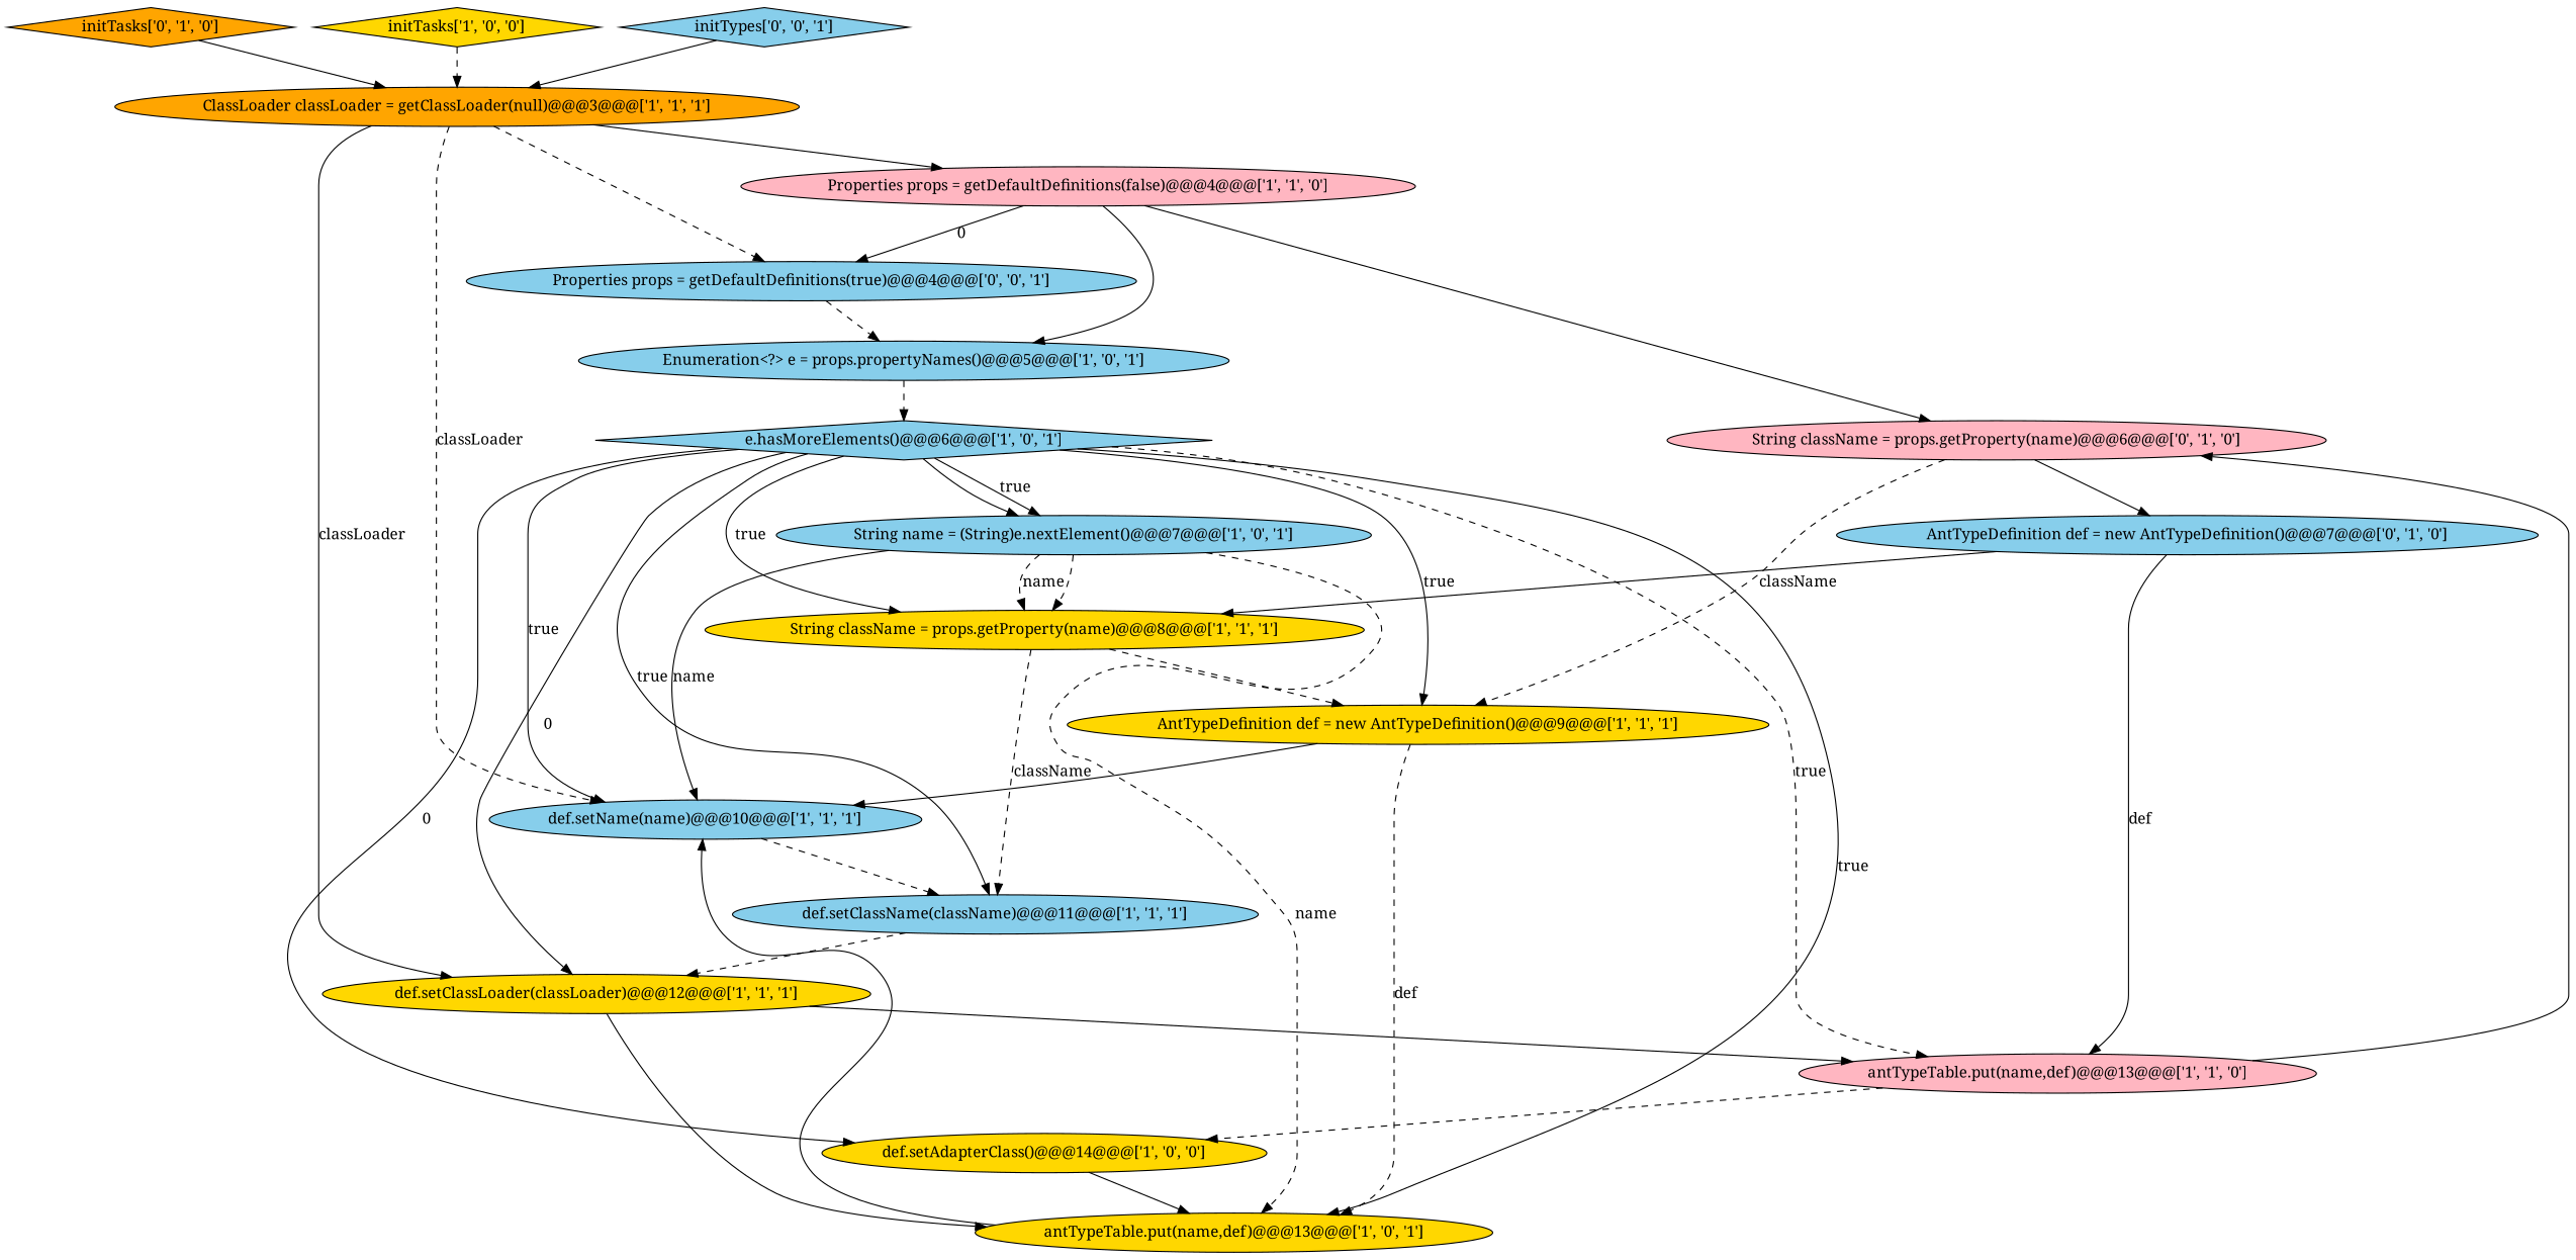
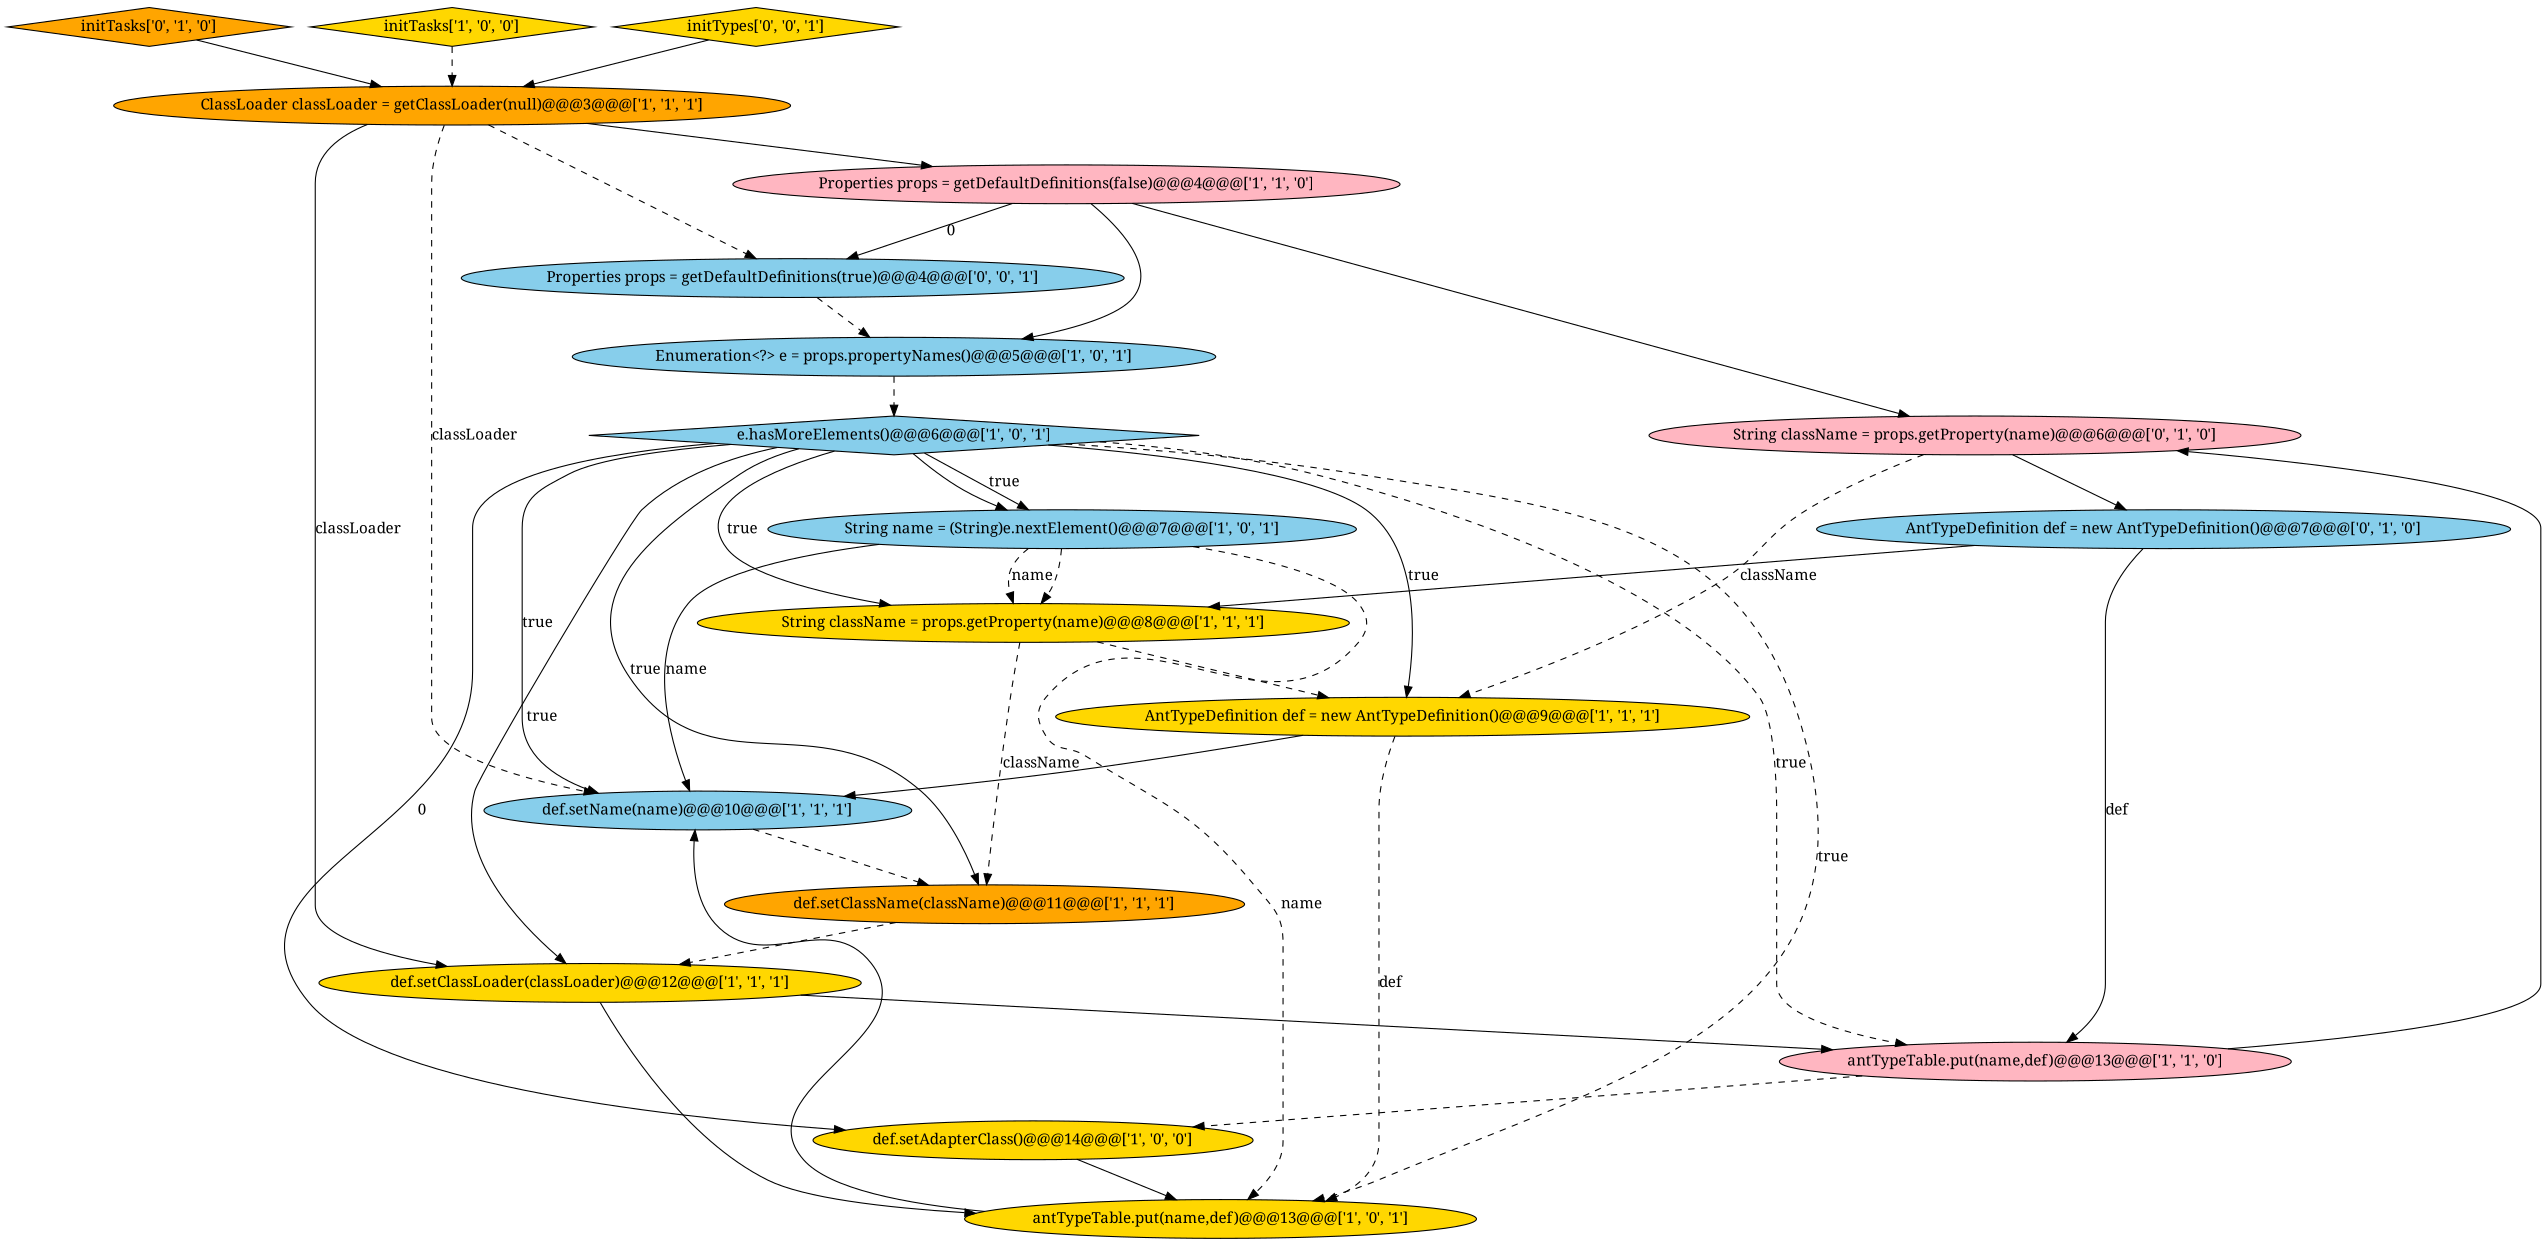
  digraph {
    fontname="Noto Serif"
    node [fillcolor=gold fontname="Noto Serif" shape=ellipse style=filled]
    edge [fontname="Noto Serif" style=solid]
    n1 [fillcolor=lightpink label="String className = props.getProperty(name)@@@6@@@['0', '1', '0']"]
    n2 [label="AntTypeDefinition def = new AntTypeDefinition()@@@9@@@['1', '1', '1']"]
    n3 [fillcolor=skyblue label="AntTypeDefinition def = new AntTypeDefinition()@@@7@@@['0', '1', '0']"]
    n4 [fillcolor=skyblue label="def.setName(name)@@@10@@@['1', '1', '1']"]
    n5 [label="antTypeTable.put(name,def)@@@13@@@['1', '0', '1']"]
    n6 [fillcolor=lightpink label="antTypeTable.put(name,def)@@@13@@@['1', '1', '0']"]
    n7 [label="String className = props.getProperty(name)@@@8@@@['1', '1', '1']"]
    n8 [label="def.setAdapterClass()@@@14@@@['1', '0', '0']"]
    n9 [fillcolor=skyblue label="Properties props = getDefaultDefinitions(true)@@@4@@@['0', '0', '1']"]
    n10 [fillcolor=skyblue label="Enumeration<?> e = props.propertyNames()@@@5@@@['1', '0', '1']"]
    n11 [fillcolor=skyblue label="e.hasMoreElements()@@@6@@@['1', '0', '1']" shape=diamond]
    n12 [fillcolor=orange label="ClassLoader classLoader = getClassLoader(null)@@@3@@@['1', '1', '1']"]
    n13 [fillcolor=lightpink label="Properties props = getDefaultDefinitions(false)@@@4@@@['1', '1', '0']"]
    n14 [label="def.setClassLoader(classLoader)@@@12@@@['1', '1', '1']"]
-   n15 [fillcolor=skyblue label="def.setClassName(className)@@@11@@@['1', '1', '1']"]
+   n15 [fillcolor=orange label="def.setClassName(className)@@@11@@@['1', '1', '1']"]
    n16 [fillcolor=skyblue label="String name = (String)e.nextElement()@@@7@@@['1', '0', '1']"]
    n17 [fillcolor=orange label="initTasks['0', '1', '0']" shape=diamond]
    n18 [label="initTasks['1', '0', '0']" shape=diamond]
-   n19 [fillcolor=skyblue label="initTypes['0', '0', '1']" shape=diamond]
+   n19 [label="initTypes['0', '0', '1']" shape=diamond]
    n1 -> n2 [label=className style=dashed]
    n1 -> n3
    n2 -> n4
    n2 -> n5 [label=def style=dashed]
    n3 -> n6 [label=def]
    n3 -> n7
    n4 -> n15 [style=dashed]
    n5 -> n4
    n6 -> n1
    n6 -> n8 [style=dashed]
    n7 -> n2 [style=dashed]
    n7 -> n15 [label=className style=dashed]
    n8 -> n5
    n9 -> n10 [style=dashed]
    n10 -> n11 [style=dashed]
    n11 -> n2 [label=true]
    n11 -> n4 [label=true]
-   n11 -> n5 [label=true]
+   n11 -> n5 [label=true style=dashed]
    n11 -> n6 [label=true style=dashed]
    n11 -> n7 [label=true]
    n11 -> n8 [label=0]
-   n11 -> n14 [label=0]
+   n11 -> n14 [label=true]
    n11 -> n15 [label=true]
    n11 -> n16 [label=true]
    n11 -> n16
    n12 -> n4 [label=classLoader style=dashed]
    n12 -> n9 [style=dashed]
    n12 -> n13
    n12 -> n14 [label=classLoader]
    n13 -> n1
    n13 -> n9 [label=0]
    n13 -> n10
    n14 -> n5
    n14 -> n6
    n15 -> n14 [style=dashed]
    n16 -> n4 [label=name]
    n16 -> n5 [label=name style=dashed]
    n16 -> n7 [label=name style=dashed]
    n16 -> n7 [style=dashed]
    n17 -> n12
    n18 -> n12 [style=dashed]
    n19 -> n12
  }
